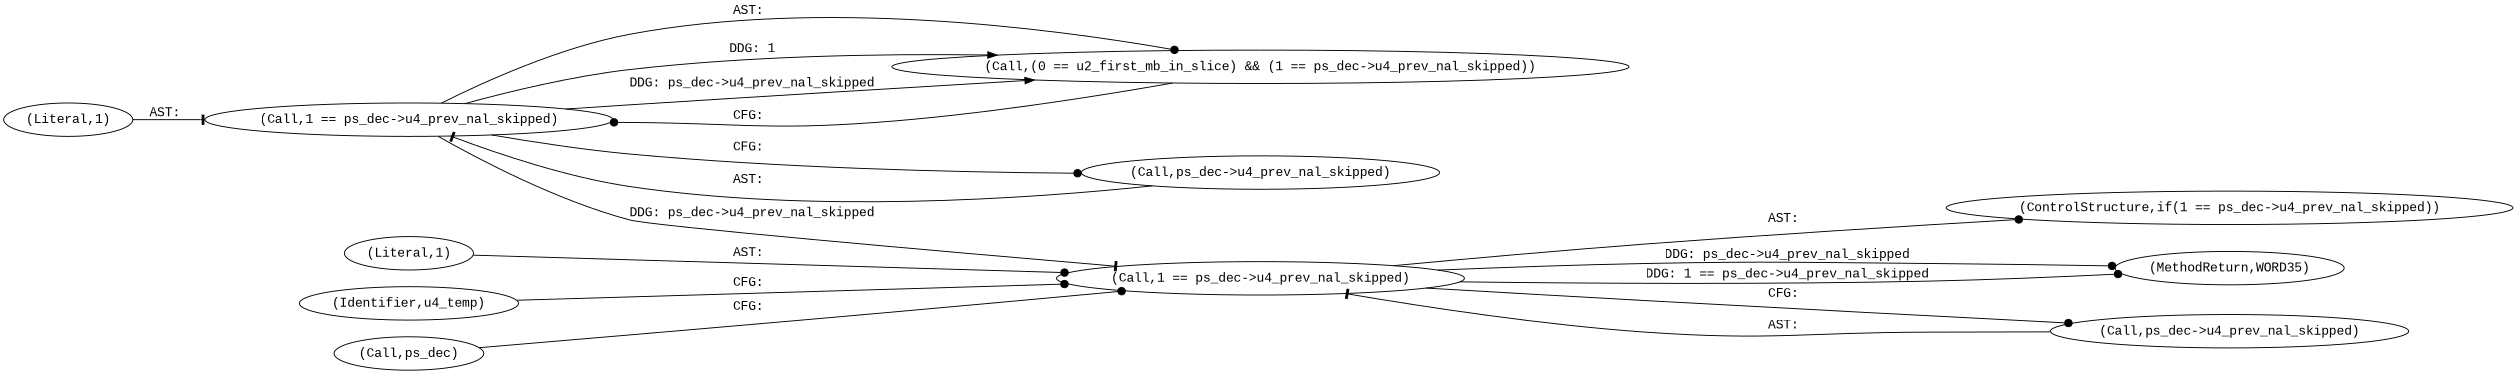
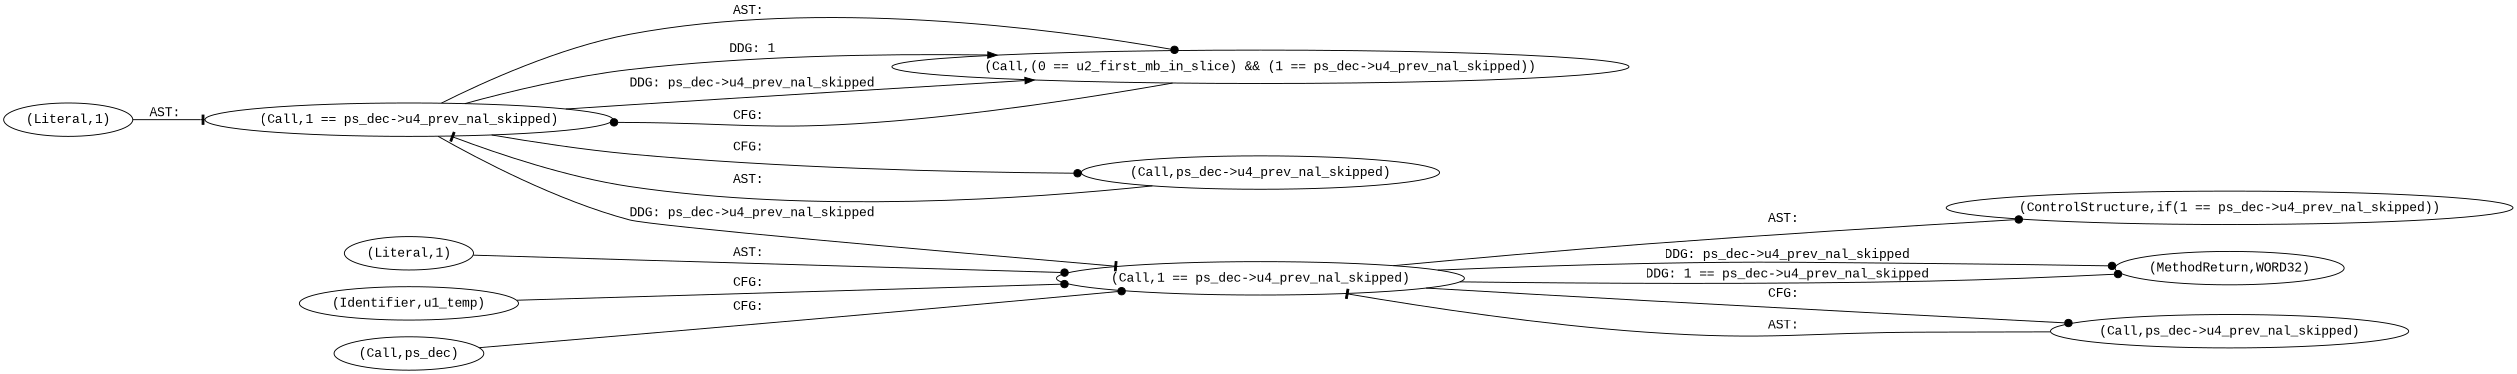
  digraph {
    fontname="Liberation Mono"
    rankdir=LR
    node [fontname="Liberation Mono"]
    edge [arrowhead=dot fontname="Liberation Mono"]
    n1 [label="(Call,1 == ps_dec->u4_prev_nal_skipped)"]
    n2 [label="(ControlStructure,if(1 == ps_dec->u4_prev_nal_skipped))"]
-   n3 [label="(MethodReturn,WORD35)"]
+   n3 [label="(MethodReturn,WORD32)"]
    n4 [label="(Call,ps_dec->u4_prev_nal_skipped)"]
    n5 [label="(Call,1 == ps_dec->u4_prev_nal_skipped)"]
    n6 [label="(Call,(0 == u2_first_mb_in_slice) && (1 == ps_dec->u4_prev_nal_skipped))"]
    n7 [label="(Call,ps_dec->u4_prev_nal_skipped)"]
    n8 [label="(Literal,1)"]
-   n9 [label="(Identifier,u4_temp)"]
+   n9 [label="(Identifier,u1_temp)"]
    n10 [label="(Literal,1)"]
    n11 [label="(Call,ps_dec)"]
    n1 -> n2 [label="AST: "]
    n1 -> n3 [label="DDG: ps_dec->u4_prev_nal_skipped"]
    n1 -> n3 [label="DDG: 1 == ps_dec->u4_prev_nal_skipped"]
    n1 -> n4 [label="CFG: "]
    n4 -> n1 [arrowhead=tee label="AST: "]
    n5 -> n1 [arrowhead=tee label="DDG: ps_dec->u4_prev_nal_skipped"]
    n5 -> n6 [label="AST: "]
    n5 -> n6 [arrowhead=normal label="DDG: 1"]
    n5 -> n6 [arrowhead=normal label="DDG: ps_dec->u4_prev_nal_skipped"]
    n5 -> n7 [label="CFG: "]
    n6 -> n5 [label="CFG: "]
    n7 -> n5 [arrowhead=tee label="AST: "]
    n8 -> n1 [label="AST: "]
    n9 -> n1 [label="CFG: "]
    n10 -> n5 [arrowhead=tee label="AST: "]
    n11 -> n1 [label="CFG: "]
  }
